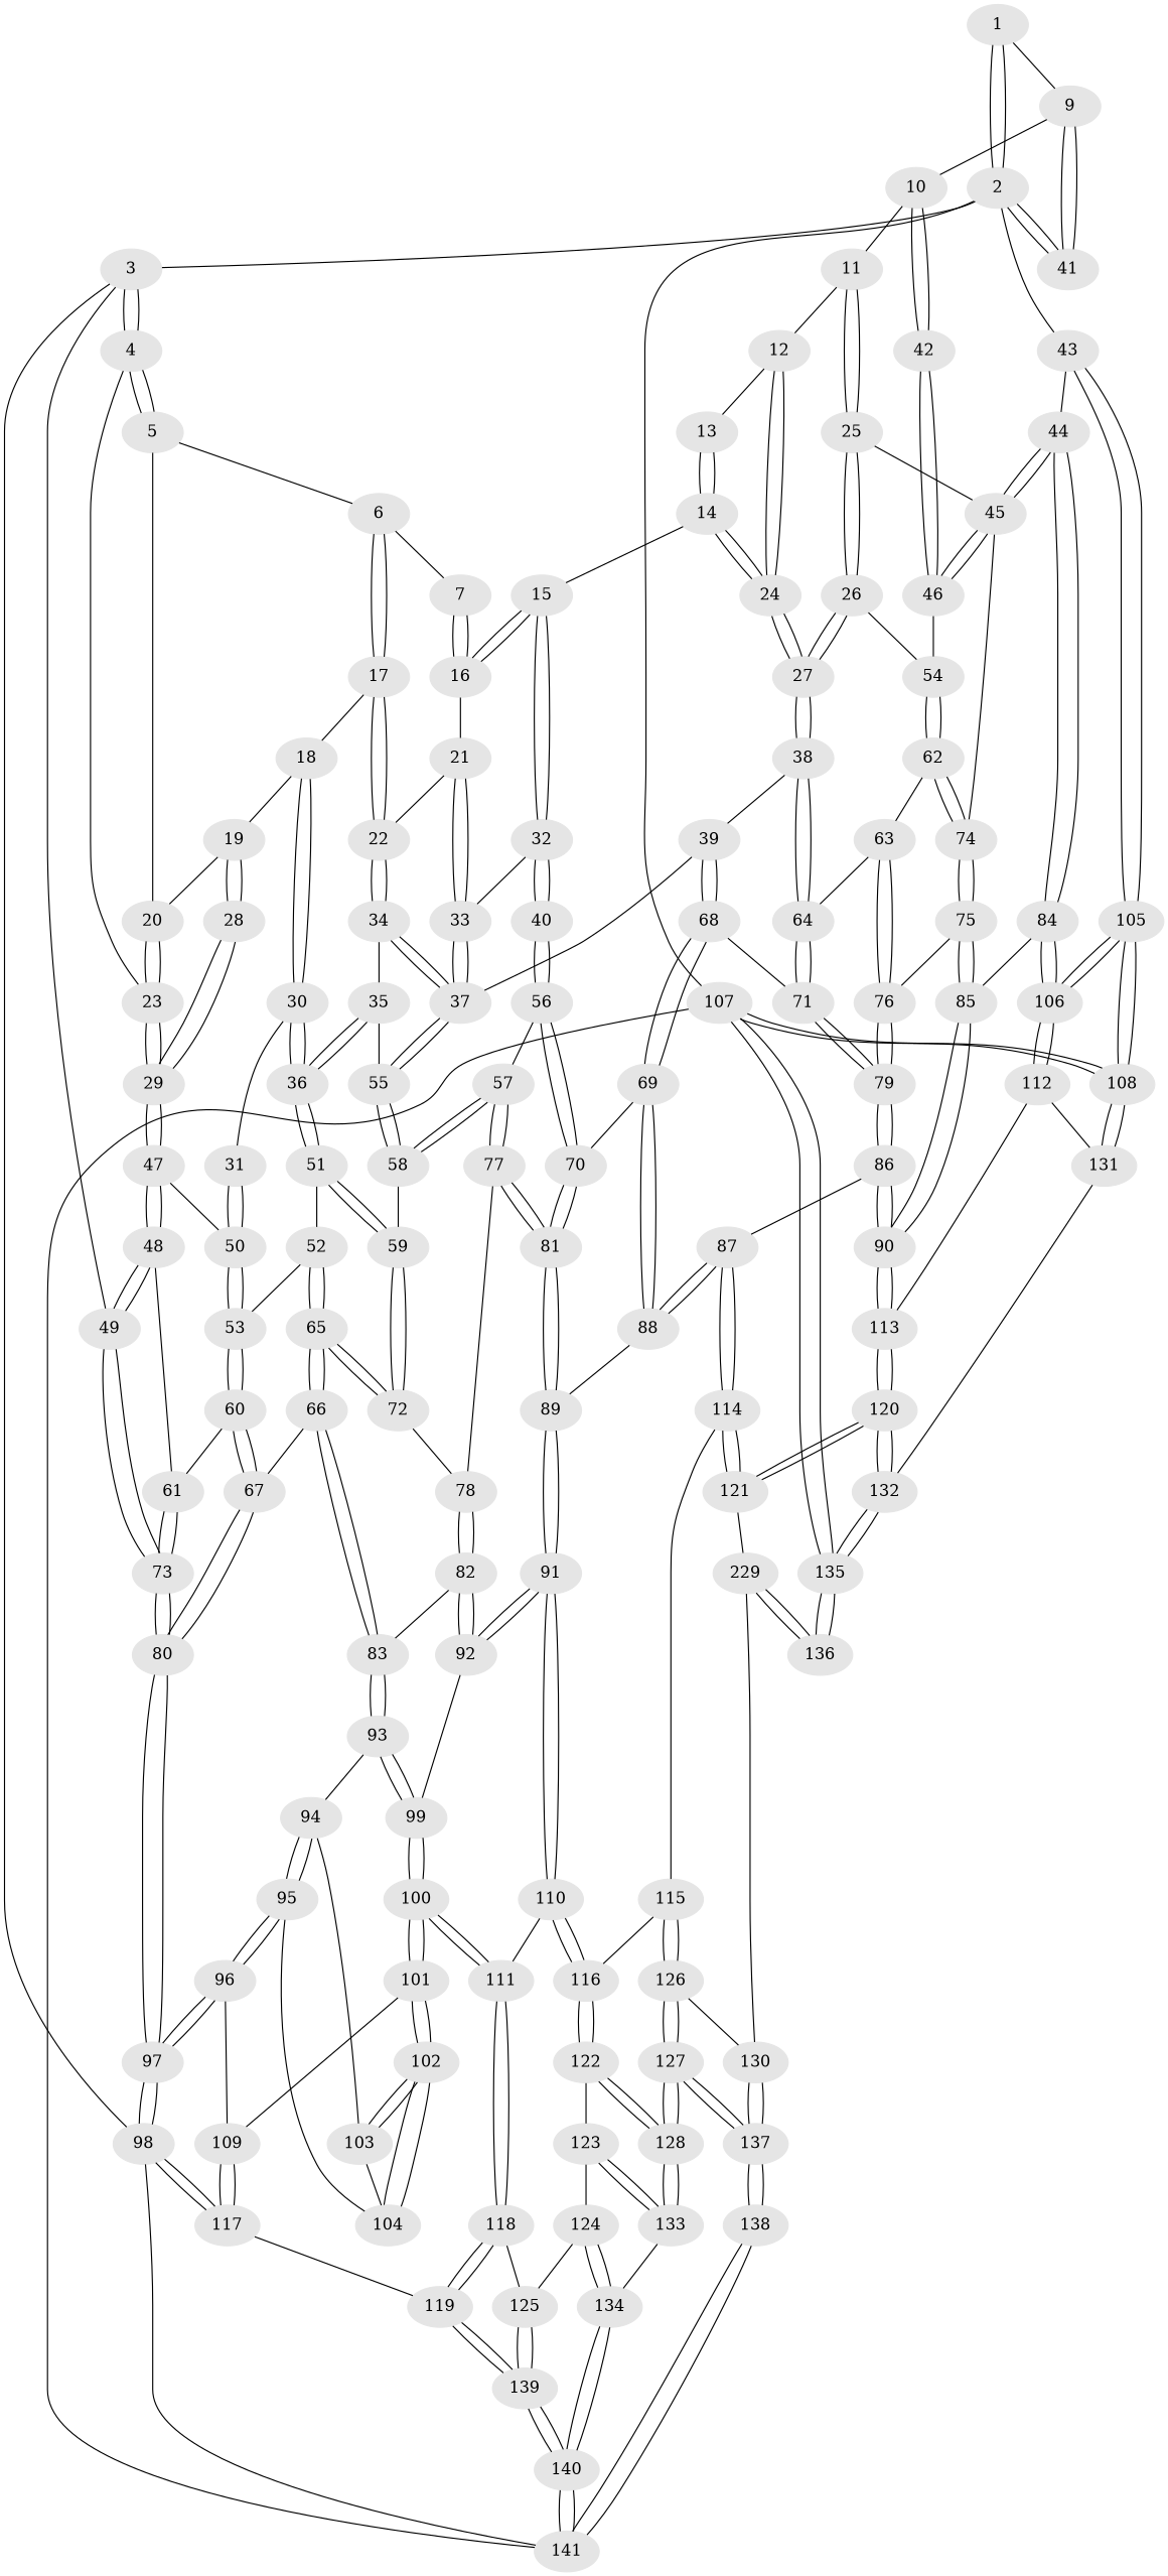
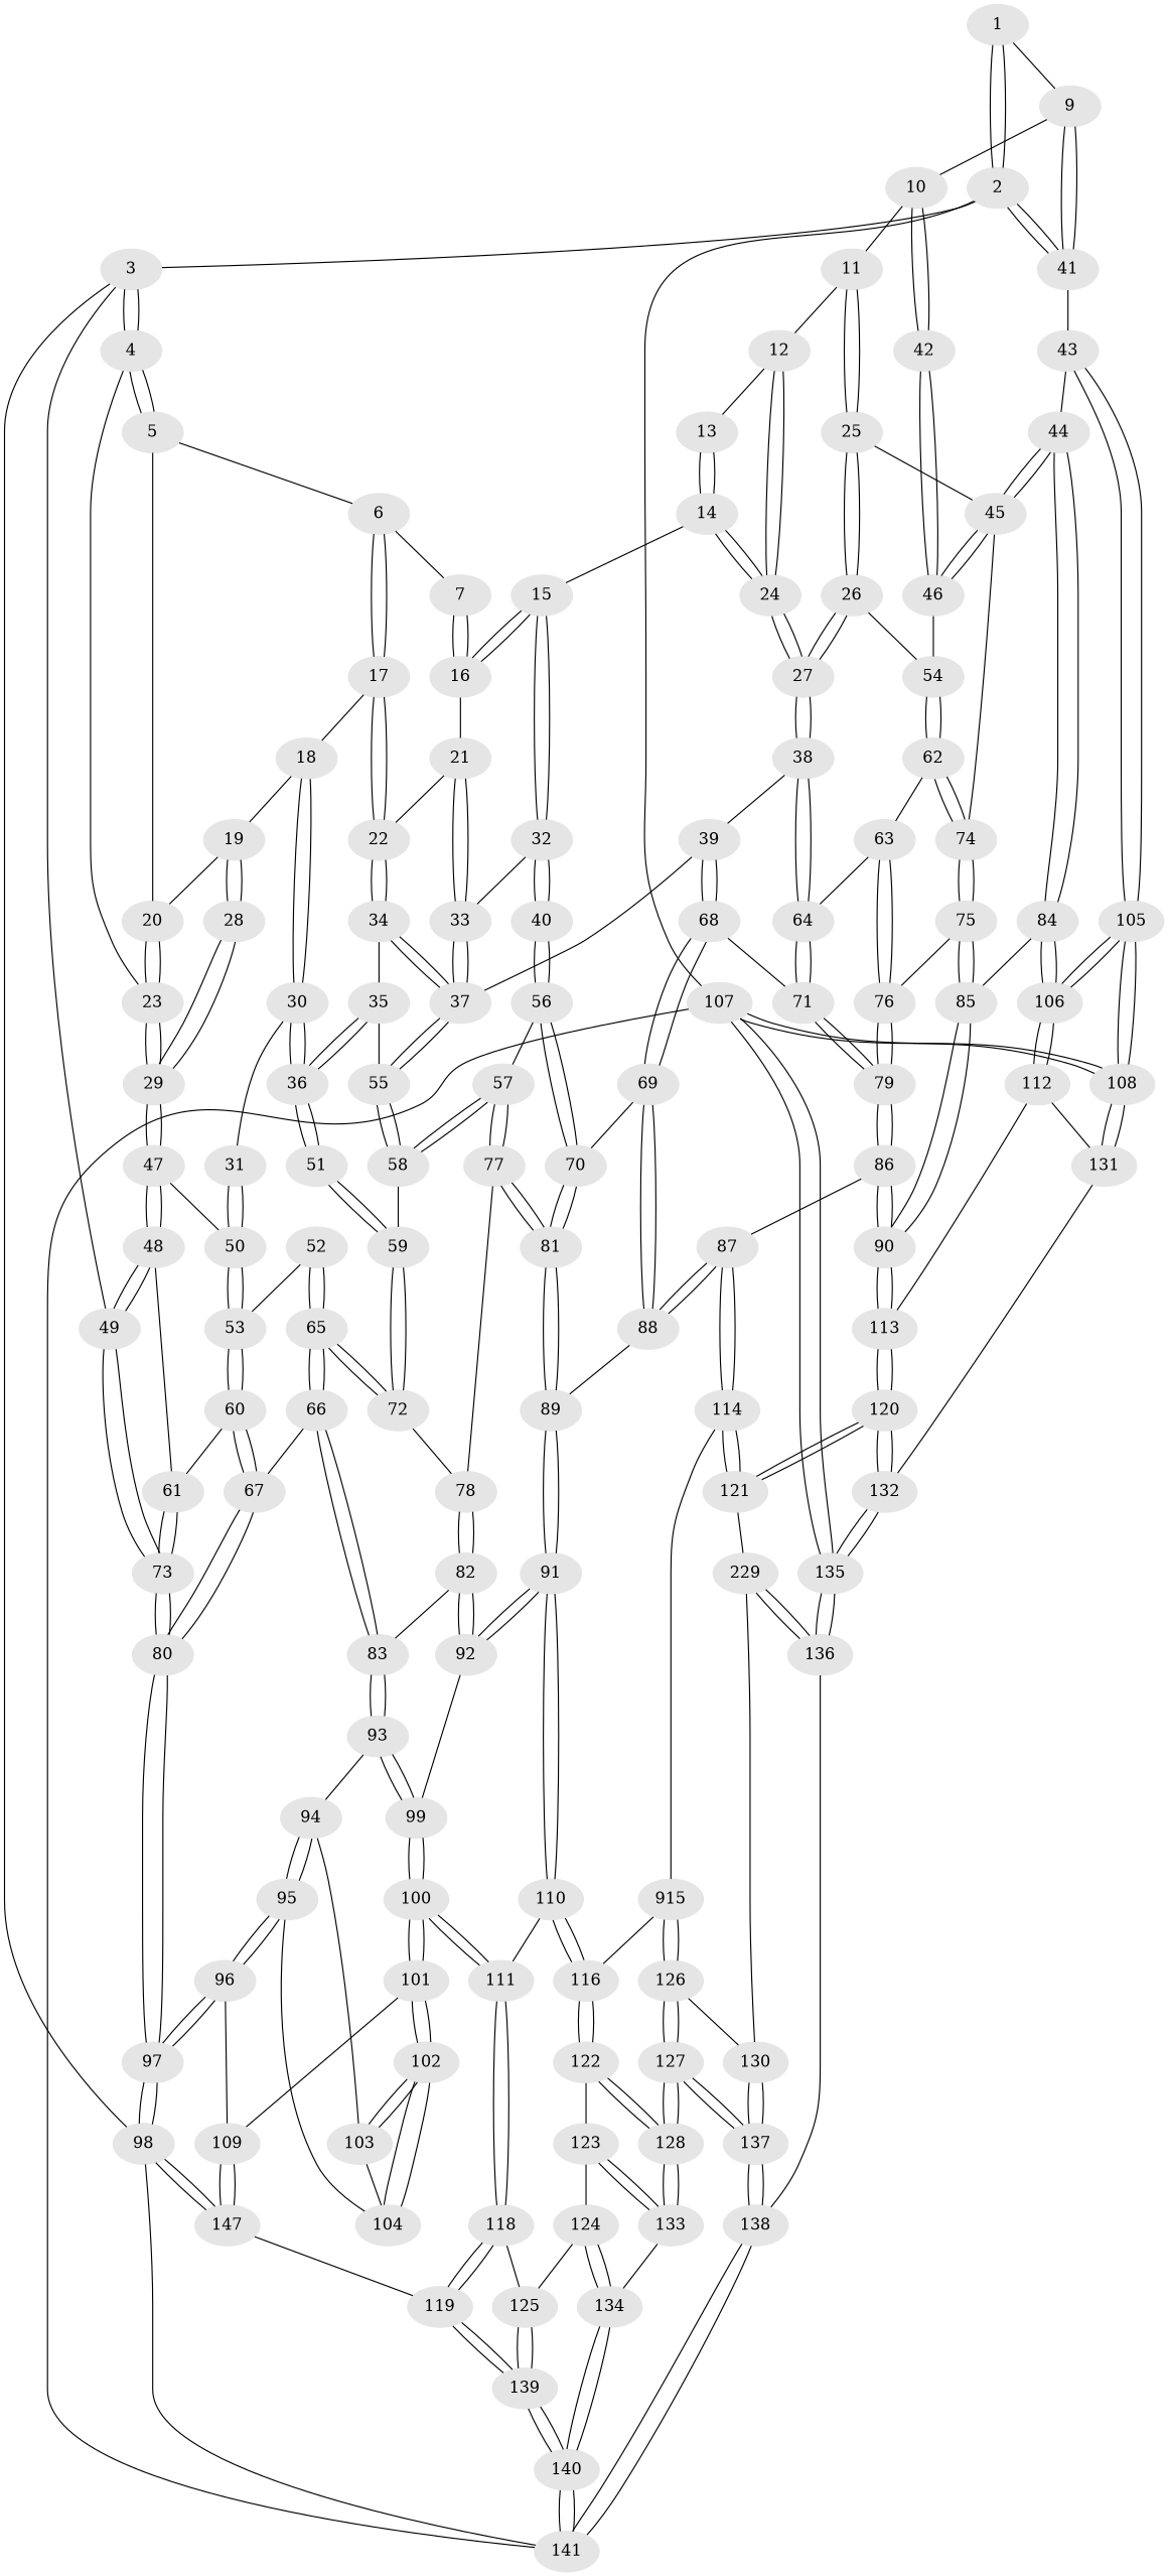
  graph {
    node [color=gray90 style=filled]
    1
    2
    9
    3
    41
    107
    10
    4
    49
    98
    43
    141
    108
    135
    5
    23
    73
-   117
+   117 [label=147]
    6
    20
    29
    7
    17
    16
    18
    22
    21
    13
    14
    11
    42
    12
    25
    46
    24
    26
    45
    27
    15
    32
    33
    40
    19
    30
    34
    28
    31
    36
    37
    35
    47
    38
    54
    62
    39
    64
    50
    48
    51
    53
    56
    55
    58
    52
    59
    68
    71
    69
    57
    70
    44
    105
    84
    106
    74
    85
    75
    61
    80
    60
    65
    72
    66
    67
    63
    77
    81
    78
    76
    79
    83
    93
    97
    88
    89
    86
    82
    90
    92
    87
    91
    99
    94
    112
    113
    114
-   115
+   115 [label=915]
    121
    110
    120
    111
    116
    100
    95
    103
    96
    104
    109
    119
    101
    102
    118
    131
    136
    132
    122
    125
    126
    n129 [label=229]
    127
    130
    123
    128
    139
    140
    124
    133
    134
    137
    138
    1 -- 2
    1 -- 2
    1 -- 9
    2 -- 3
    2 -- 41
    2 -- 41
    2 -- 107
    9 -- 41
    9 -- 41
    9 -- 10
    3 -- 4
    3 -- 4
    3 -- 49
    3 -- 98
-   2 -- 43
+   41 -- 43
    107 -- 141
    107 -- 108
    107 -- 108
    107 -- 135
    107 -- 135
    10 -- 11
    10 -- 42
    10 -- 42
    4 -- 5
    4 -- 5
    4 -- 23
    49 -- 73
    49 -- 73
    98 -- 141
    98 -- 117
    98 -- 117
    43 -- 44
    43 -- 105
    43 -- 105
    108 -- 131
    108 -- 131
    135 -- 136
    135 -- 136
    5 -- 6
    5 -- 20
    23 -- 29
    23 -- 29
    73 -- 80
    73 -- 80
    117 -- 119
    6 -- 7
    6 -- 17
    6 -- 17
    20 -- 23
    20 -- 23
    29 -- 47
    29 -- 47
    7 -- 16
    7 -- 16
    17 -- 18
    17 -- 22
    17 -- 22
    16 -- 21
    18 -- 19
    18 -- 30
    18 -- 30
    22 -- 34
    22 -- 34
    21 -- 22
    21 -- 33
    21 -- 33
    13 -- 14
    13 -- 14
    14 -- 24
    14 -- 24
    14 -- 15
    11 -- 12
    11 -- 25
    11 -- 25
    42 -- 46
    42 -- 46
    12 -- 13
    12 -- 24
    12 -- 24
    25 -- 26
    25 -- 26
    25 -- 45
    46 -- 54
    24 -- 27
    24 -- 27
    26 -- 27
    26 -- 27
    26 -- 54
    45 -- 46
    45 -- 46
    45 -- 74
    27 -- 38
    27 -- 38
    15 -- 16
    15 -- 16
    15 -- 32
    15 -- 32
    32 -- 33
    32 -- 40
    32 -- 40
    33 -- 37
    33 -- 37
    40 -- 56
    40 -- 56
    19 -- 20
    19 -- 28
    19 -- 28
    30 -- 31
    30 -- 36
    30 -- 36
    34 -- 37
    34 -- 37
    34 -- 35
    28 -- 29
    28 -- 29
    31 -- 50
    31 -- 50
    36 -- 51
    36 -- 51
    37 -- 55
    37 -- 55
    35 -- 36
    35 -- 36
    35 -- 55
    47 -- 50
    47 -- 48
    47 -- 48
    38 -- 39
    38 -- 64
    38 -- 64
    54 -- 62
    54 -- 62
    62 -- 74
    62 -- 74
    62 -- 63
    39 -- 37
    39 -- 68
    39 -- 68
    64 -- 71
    64 -- 71
    50 -- 53
    50 -- 53
    48 -- 49
    48 -- 49
    48 -- 61
-   51 -- 52
    51 -- 59
    51 -- 59
    53 -- 60
    53 -- 60
    56 -- 57
    56 -- 70
    56 -- 70
    55 -- 58
    55 -- 58
    58 -- 59
    52 -- 53
    52 -- 65
    52 -- 65
    59 -- 72
    59 -- 72
    68 -- 71
    68 -- 69
    68 -- 69
    71 -- 79
    71 -- 79
    69 -- 70
    69 -- 88
    69 -- 88
    57 -- 58
    57 -- 58
    57 -- 77
    57 -- 77
    70 -- 81
    70 -- 81
    44 -- 45
    44 -- 45
    44 -- 84
    44 -- 84
    105 -- 108
    105 -- 108
    105 -- 106
    105 -- 106
    84 -- 106
    84 -- 106
    84 -- 85
    106 -- 112
    106 -- 112
    74 -- 75
    74 -- 75
    85 -- 90
    85 -- 90
    75 -- 85
    75 -- 85
    75 -- 76
    61 -- 73
    61 -- 73
    80 -- 97
    80 -- 97
    60 -- 61
    60 -- 67
    60 -- 67
    65 -- 72
    65 -- 72
    65 -- 66
    65 -- 66
    72 -- 78
    66 -- 67
    66 -- 83
    66 -- 83
    67 -- 80
    67 -- 80
    63 -- 64
    63 -- 76
    63 -- 76
    77 -- 81
    77 -- 81
    77 -- 78
    81 -- 89
    81 -- 89
    78 -- 82
    78 -- 82
    76 -- 79
    76 -- 79
    79 -- 86
    79 -- 86
    83 -- 93
    83 -- 93
    93 -- 99
    93 -- 99
    93 -- 94
    97 -- 98
    97 -- 98
    88 -- 89
    89 -- 91
    89 -- 91
    86 -- 90
    86 -- 90
    86 -- 87
    82 -- 83
    82 -- 92
    82 -- 92
    90 -- 113
    90 -- 113
    92 -- 99
    87 -- 88
    87 -- 88
    87 -- 114
    87 -- 114
    91 -- 92
    91 -- 92
    91 -- 110
    91 -- 110
    99 -- 100
    99 -- 100
    94 -- 95
    94 -- 95
    94 -- 103
    112 -- 113
    112 -- 131
    113 -- 120
    113 -- 120
    114 -- 115
    114 -- 121
    114 -- 121
    115 -- 116
    115 -- 126
    115 -- 126
    121 -- n129
    110 -- 111
    110 -- 116
    110 -- 116
    120 -- 121
    120 -- 121
    120 -- 132
    120 -- 132
    111 -- 118
    111 -- 118
    116 -- 122
    116 -- 122
    100 -- 111
    100 -- 111
    100 -- 101
    100 -- 101
    95 -- 96
    95 -- 96
    95 -- 104
    103 -- 104
    96 -- 97
    96 -- 97
    96 -- 109
    109 -- 117
    109 -- 117
    119 -- 139
    119 -- 139
    101 -- 109
    101 -- 102
    101 -- 102
    102 -- 103
    102 -- 103
    102 -- 104
    102 -- 104
    118 -- 119
    118 -- 119
    118 -- 125
    131 -- 132
+   136 -- 138
    132 -- 135
    132 -- 135
    122 -- 123
    122 -- 128
    122 -- 128
    125 -- 139
    125 -- 139
    126 -- 127
    126 -- 127
    126 -- 130
    n129 -- 136
    n129 -- 136
    n129 -- 130
    127 -- 128
    127 -- 128
    127 -- 137
    127 -- 137
    130 -- 137
    130 -- 137
    123 -- 124
    123 -- 133
    123 -- 133
    128 -- 133
    128 -- 133
    139 -- 140
    139 -- 140
    140 -- 141
    140 -- 141
    124 -- 125
    124 -- 134
    124 -- 134
    133 -- 134
    134 -- 140
    134 -- 140
    137 -- 138
    137 -- 138
    138 -- 141
    138 -- 141
  }
